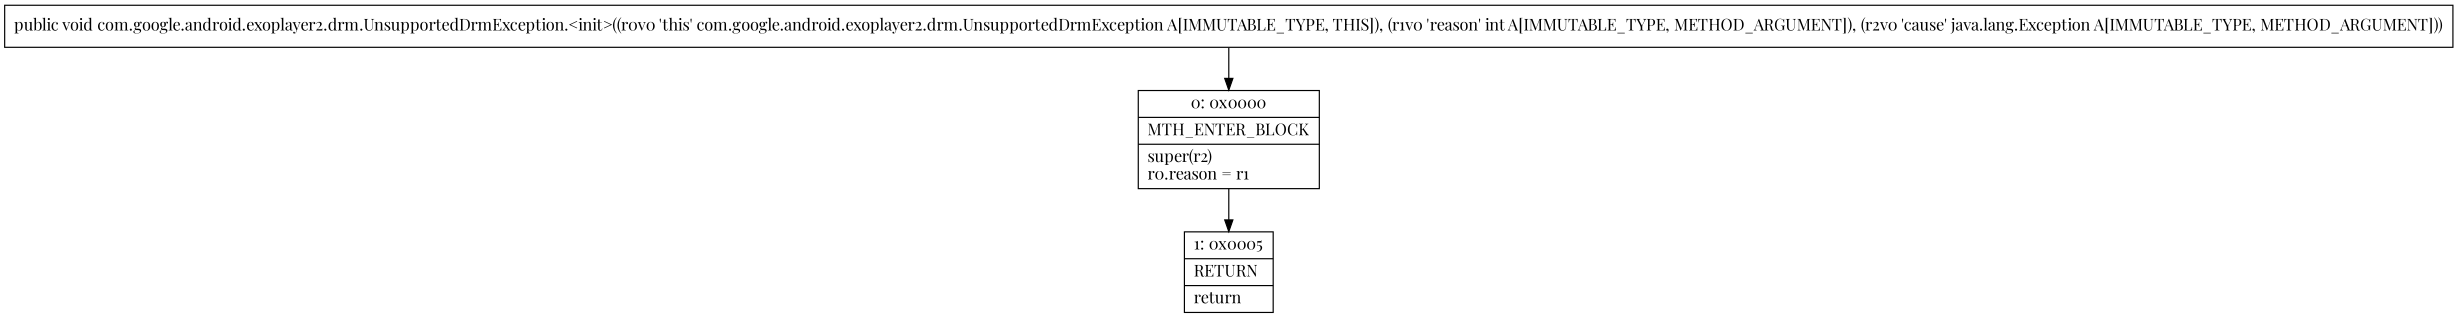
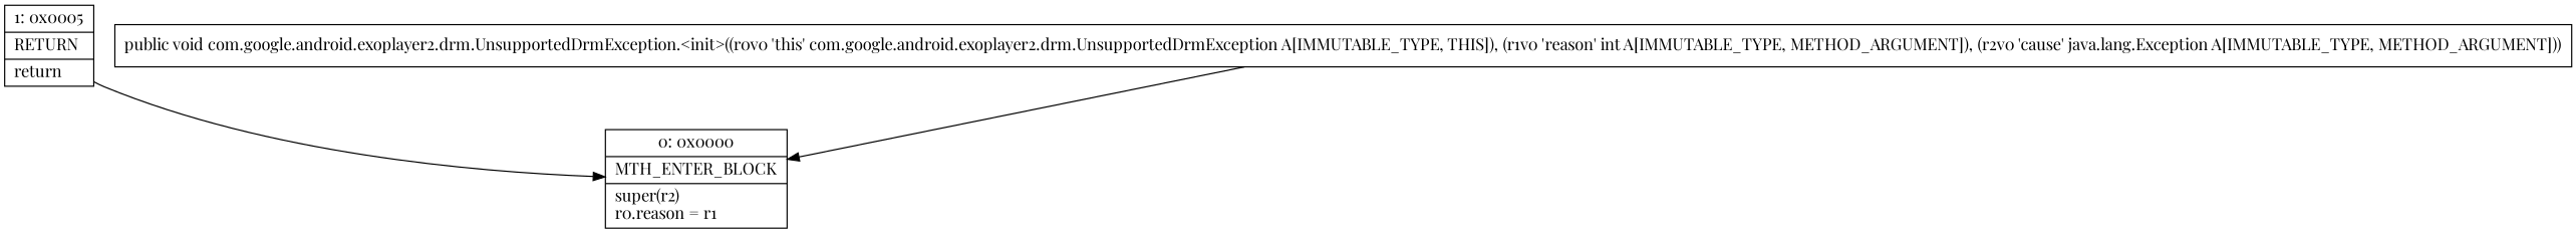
  digraph {
    fontname="Playfair Display"
    node [shape=record fontname="Playfair Display"]
    edge [fontname="Playfair Display"]
    n1 [label="{0\:\ 0x0000|MTH_ENTER_BLOCK\l|super(r2)\lr0.reason = r1\l}"]
    n2 [label="{1\:\ 0x0005|RETURN\l|return\l}"]
    n3 [label="{public void com.google.android.exoplayer2.drm.UnsupportedDrmException.\<init\>((r0v0 'this' com.google.android.exoplayer2.drm.UnsupportedDrmException A[IMMUTABLE_TYPE, THIS]), (r1v0 'reason' int A[IMMUTABLE_TYPE, METHOD_ARGUMENT]), (r2v0 'cause' java.lang.Exception A[IMMUTABLE_TYPE, METHOD_ARGUMENT])) }"]
-   n1 -> n2
+   n2 -> n1
    n3 -> n1
  }
